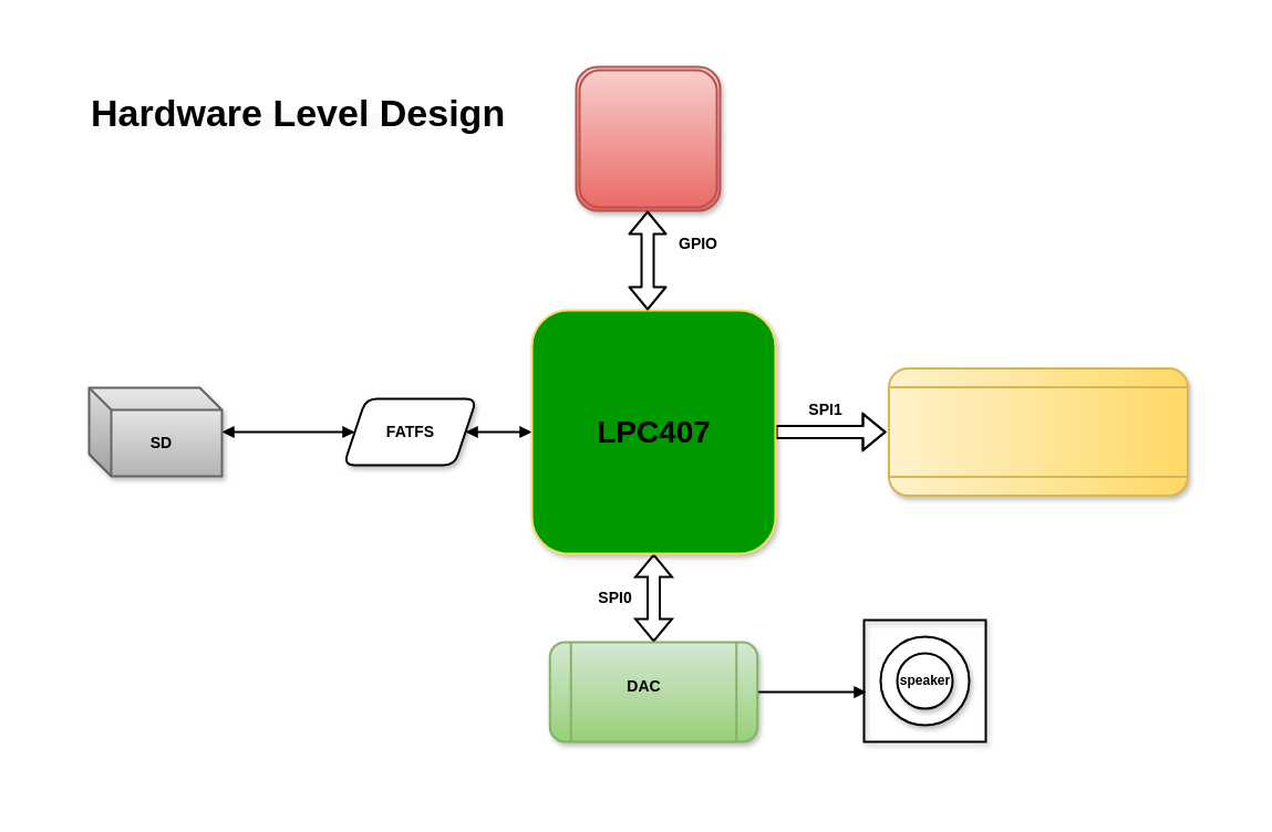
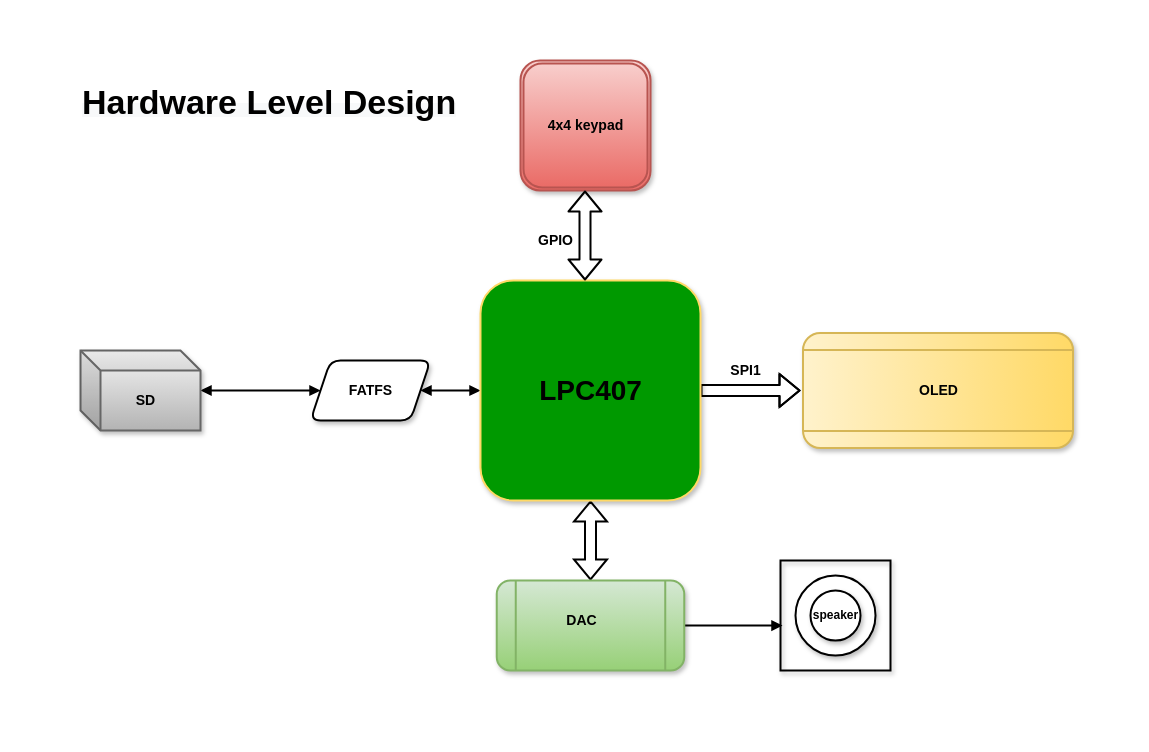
  <mxCell id="0" />
  <mxCell id="1" parent="0" />
  <mxCell id="2" value="" style="rounded=0;whiteSpace=wrap;html=1;shadow=0;sketch=0;strokeWidth=2;fillColor=#ffffff;gradientColor=#ffffff;strokeColor=none;" parent="1" vertex="1"><mxGeometry x="20" y="20" width="1107" height="710" as="geometry" /></mxCell>
  <mxCell id="3" style="edgeStyle=orthogonalEdgeStyle;rounded=0;orthogonalLoop=1;jettySize=auto;html=1;entryX=1;entryY=0.5;entryDx=0;entryDy=0;startArrow=block;startFill=1;endArrow=block;endFill=1;strokeWidth=2;" parent="1" source="6" target="17" edge="1"><mxGeometry relative="1" as="geometry" /></mxCell>
  <mxCell id="4" style="edgeStyle=orthogonalEdgeStyle;rounded=0;orthogonalLoop=1;jettySize=auto;html=1;exitX=0.5;exitY=1;exitDx=0;exitDy=0;entryX=0.5;entryY=0;entryDx=0;entryDy=0;startArrow=block;startFill=1;endArrow=block;endFill=1;strokeWidth=2;shape=flexArrow;" parent="1" source="6" target="11" edge="1"><mxGeometry relative="1" as="geometry" /></mxCell>
  <mxCell id="5" style="edgeStyle=orthogonalEdgeStyle;shape=flexArrow;rounded=0;orthogonalLoop=1;jettySize=auto;html=1;startArrow=none;startFill=0;endArrow=block;endFill=1;strokeWidth=2;" parent="1" source="6" edge="1"><mxGeometry relative="1" as="geometry"><mxPoint x="800" y="390" as="targetPoint" /></mxGeometry></mxCell>
  <mxCell id="6" value="" style="whiteSpace=wrap;html=1;aspect=fixed;strokeWidth=2;rounded=1;shadow=1;glass=0;sketch=0;fillColor=#009900;strokeColor=#FFD966;" parent="1" vertex="1"><mxGeometry x="480" y="280" width="220" height="220" as="geometry" /></mxCell>
  <mxCell id="7" value="&lt;b&gt;&lt;font style=&quot;font-size: 28px&quot;&gt;LPC407&lt;/font&gt;&lt;/b&gt;" style="text;html=1;align=center;verticalAlign=middle;resizable=0;points=[];autosize=1;strokeColor=none;" parent="1" vertex="1"><mxGeometry x="530" y="380" width="120" height="20" as="geometry" /></mxCell>
  <mxCell id="8" value="" style="shape=process;whiteSpace=wrap;html=1;backgroundOutline=1;rounded=1;shadow=1;glass=0;sketch=0;strokeWidth=2;rotation=-90;gradientColor=#ffd966;fillColor=#fff2cc;strokeColor=#d6b656;" parent="1" vertex="1"><mxGeometry y="255" width="115" height="270" as="geometry" x="880" /></mxCell>
+ <mxCell id="9" value="&lt;b&gt;&lt;font style=&quot;font-size: 14px&quot;&gt;OLED&lt;/font&gt;&lt;/b&gt;" style="text;html=1;align=center;verticalAlign=middle;resizable=0;points=[];autosize=1;strokeColor=none;" parent="1" vertex="1"><mxGeometry x="912.5" y="380" width="50" height="20" as="geometry" /></mxCell>
  <mxCell id="10" style="edgeStyle=orthogonalEdgeStyle;rounded=0;orthogonalLoop=1;jettySize=auto;html=1;entryX=0.018;entryY=0.591;entryDx=0;entryDy=0;entryPerimeter=0;startArrow=none;startFill=0;endArrow=block;endFill=1;strokeWidth=2;" parent="1" source="11" target="26" edge="1"><mxGeometry relative="1" as="geometry" /></mxCell>
  <mxCell id="11" value="" style="shape=process;whiteSpace=wrap;html=1;backgroundOutline=1;rounded=1;shadow=1;glass=0;sketch=0;strokeWidth=2;gradientColor=#97d077;fillColor=#d5e8d4;strokeColor=#82b366;" parent="1" vertex="1"><mxGeometry x="496.25" y="580" width="187.5" height="90" as="geometry" /></mxCell>
  <mxCell id="12" value="&lt;b&gt;&lt;font style=&quot;font-size: 14px&quot;&gt;DAC&lt;/font&gt;&lt;/b&gt;" style="text;html=1;align=center;verticalAlign=middle;resizable=0;points=[];autosize=1;strokeColor=none;" parent="1" vertex="1"><mxGeometry x="556.25" y="610" width="50" height="20" as="geometry" /></mxCell>
  <mxCell id="13" value="" style="shape=ext;double=1;whiteSpace=wrap;html=1;aspect=fixed;rounded=1;shadow=1;glass=0;sketch=0;strokeWidth=2;gradientColor=#ea6b66;fillColor=#f8cecc;strokeColor=#b85450;" parent="1" vertex="1"><mxGeometry x="520" y="60" width="130" height="130" as="geometry" /></mxCell>
+ <mxCell id="14" value="&lt;b&gt;&lt;font style=&quot;font-size: 14px&quot;&gt;4x4 keypad&lt;/font&gt;&lt;/b&gt;" style="text;html=1;align=center;verticalAlign=middle;resizable=0;points=[];autosize=1;strokeColor=none;" parent="1" vertex="1"><mxGeometry x="540" y="115" width="90" height="20" as="geometry" /></mxCell>
  <mxCell id="15" value="" style="shape=flexArrow;endArrow=classic;startArrow=classic;html=1;strokeWidth=2;" parent="1" edge="1"><mxGeometry width="100" height="100" relative="1" as="geometry"><mxPoint x="584.5" y="280" as="sourcePoint" /><mxPoint x="584.5" y="190" as="targetPoint" /></mxGeometry></mxCell>
- <mxCell id="16" value="&lt;font style=&quot;font-size: 14px&quot;&gt;&lt;b&gt;GPIO&lt;/b&gt;&lt;/font&gt;" style="text;html=1;align=center;verticalAlign=middle;resizable=0;points=[];autosize=1;strokeColor=none;" parent="1" vertex="1"><mxGeometry x="605" y="210" width="50" height="20" as="geometry" /></mxCell>
+ <mxCell id="16" value="&lt;font style=&quot;font-size: 14px&quot;&gt;&lt;b&gt;GPIO&lt;/b&gt;&lt;/font&gt;" style="text;html=1;align=center;verticalAlign=middle;resizable=0;points=[];autosize=1;strokeColor=none;" parent="1" vertex="1"><mxGeometry x="530" y="230" width="50" height="20" as="geometry" /></mxCell>
  <mxCell id="17" value="" style="shape=parallelogram;perimeter=parallelogramPerimeter;whiteSpace=wrap;html=1;fixedSize=1;rounded=1;shadow=1;glass=0;sketch=0;strokeWidth=2;" parent="1" vertex="1"><mxGeometry x="310" y="360" width="120" height="60" as="geometry" /></mxCell>
  <mxCell id="18" value="&lt;b&gt;&lt;font style=&quot;font-size: 14px&quot;&gt;FATFS&lt;/font&gt;&lt;/b&gt;" style="text;html=1;align=center;verticalAlign=middle;resizable=0;points=[];autosize=1;strokeColor=none;" parent="1" vertex="1"><mxGeometry x="340" y="380" width="60" height="20" as="geometry" /></mxCell>
  <mxCell id="19" style="edgeStyle=orthogonalEdgeStyle;rounded=0;orthogonalLoop=1;jettySize=auto;html=1;entryX=0;entryY=0.5;entryDx=0;entryDy=0;strokeWidth=2;startArrow=block;startFill=1;endArrow=block;endFill=1;" parent="1" source="20" target="17" edge="1"><mxGeometry relative="1" as="geometry" /></mxCell>
  <mxCell id="20" value="" style="shape=cube;whiteSpace=wrap;html=1;boundedLbl=1;backgroundOutline=1;darkOpacity=0.05;darkOpacity2=0.1;rounded=1;shadow=1;glass=0;sketch=0;strokeWidth=2;gradientColor=#b3b3b3;fillColor=#f5f5f5;strokeColor=#666666;" parent="1" vertex="1"><mxGeometry x="80" y="350" width="120" height="80" as="geometry" /></mxCell>
  <mxCell id="21" value="&lt;span style=&quot;font-size: 14px&quot;&gt;&lt;b&gt;SD&lt;/b&gt;&lt;/span&gt;" style="text;html=1;align=center;verticalAlign=middle;resizable=0;points=[];autosize=1;strokeColor=none;" parent="1" vertex="1"><mxGeometry x="130" y="390" width="30" height="20" as="geometry" /></mxCell>
- <mxCell id="22" value="&lt;b&gt;&lt;font style=&quot;font-size: 14px&quot;&gt;SPI0&lt;/font&gt;&lt;/b&gt;" style="text;html=1;align=center;verticalAlign=middle;resizable=0;points=[];autosize=1;strokeColor=none;" parent="1" vertex="1"><mxGeometry x="530" y="530" width="50" height="20" as="geometry" /></mxCell>
  <mxCell id="23" value="&lt;b&gt;&lt;font style=&quot;font-size: 14px&quot;&gt;SPI1&lt;/font&gt;&lt;/b&gt;" style="text;html=1;align=center;verticalAlign=middle;resizable=0;points=[];autosize=1;strokeColor=none;" parent="1" vertex="1"><mxGeometry x="720" y="360" width="50" height="20" as="geometry" /></mxCell>
  <mxCell id="24" value="" style="ellipse;whiteSpace=wrap;html=1;aspect=fixed;strokeWidth=2;shadow=1;" parent="1" vertex="1"><mxGeometry x="795" y="575" width="80" height="80" as="geometry" /></mxCell>
  <mxCell id="25" value="" style="ellipse;whiteSpace=wrap;html=1;aspect=fixed;strokeWidth=2;shadow=1;" parent="1" vertex="1"><mxGeometry x="810" y="590" width="50" height="50" as="geometry" /></mxCell>
  <mxCell id="26" value="" style="whiteSpace=wrap;html=1;aspect=fixed;fillColor=none;strokeWidth=2;shadow=1;" parent="1" vertex="1"><mxGeometry x="780" y="560" width="110" height="110" as="geometry" /></mxCell>
  <mxCell id="27" value="&lt;b&gt;speaker&lt;/b&gt;" style="text;html=1;align=center;verticalAlign=middle;resizable=0;points=[];autosize=1;strokeWidth=2;shadow=1;" parent="1" vertex="1"><mxGeometry x="805" y="605" width="60" height="20" as="geometry" /></mxCell>
  <mxCell id="28" value="&lt;b style=&quot;color: rgb(0 , 0 , 0) ; font-family: &amp;#34;helvetica&amp;#34; ; font-size: 12px ; font-style: normal ; letter-spacing: normal ; text-align: center ; text-indent: 0px ; text-transform: none ; word-spacing: 0px ; background-color: rgb(248 , 249 , 250)&quot;&gt;&lt;font style=&quot;font-size: 34px&quot;&gt;Hardware Level Design&lt;/font&gt;&lt;/b&gt;" style="text;whiteSpace=wrap;html=1;" parent="1" vertex="1"><mxGeometry x="80" y="75" width="390" height="40" as="geometry" /></mxCell>
